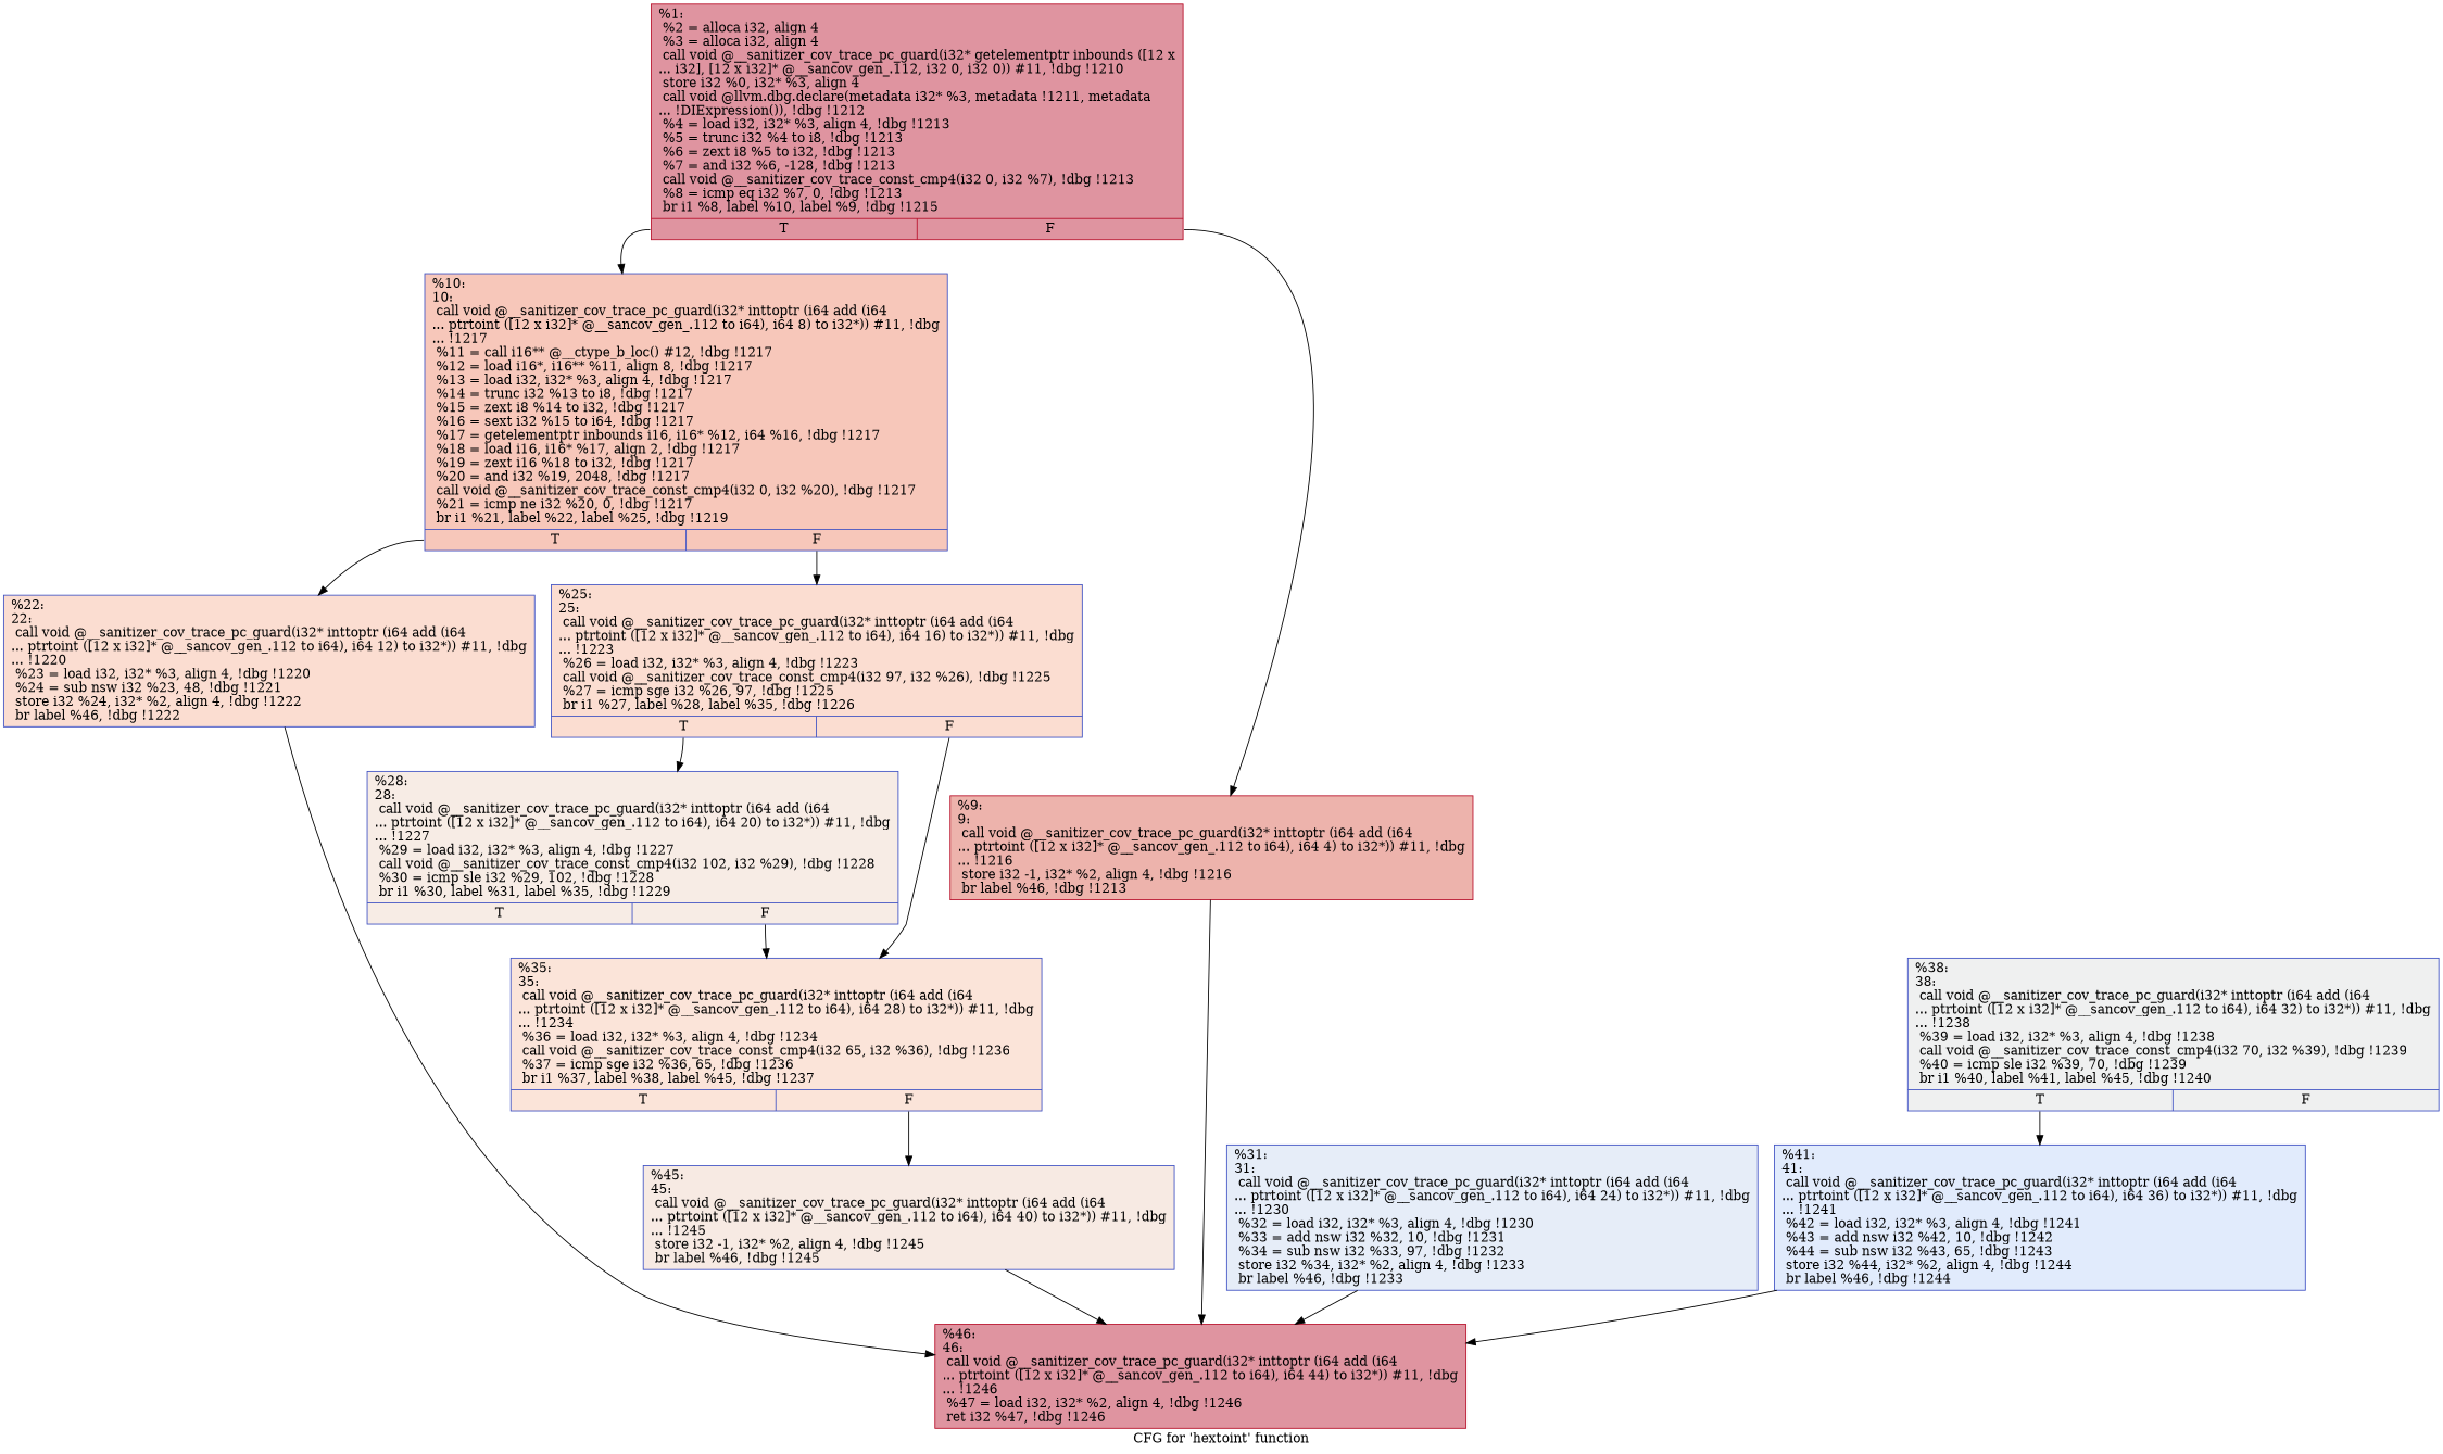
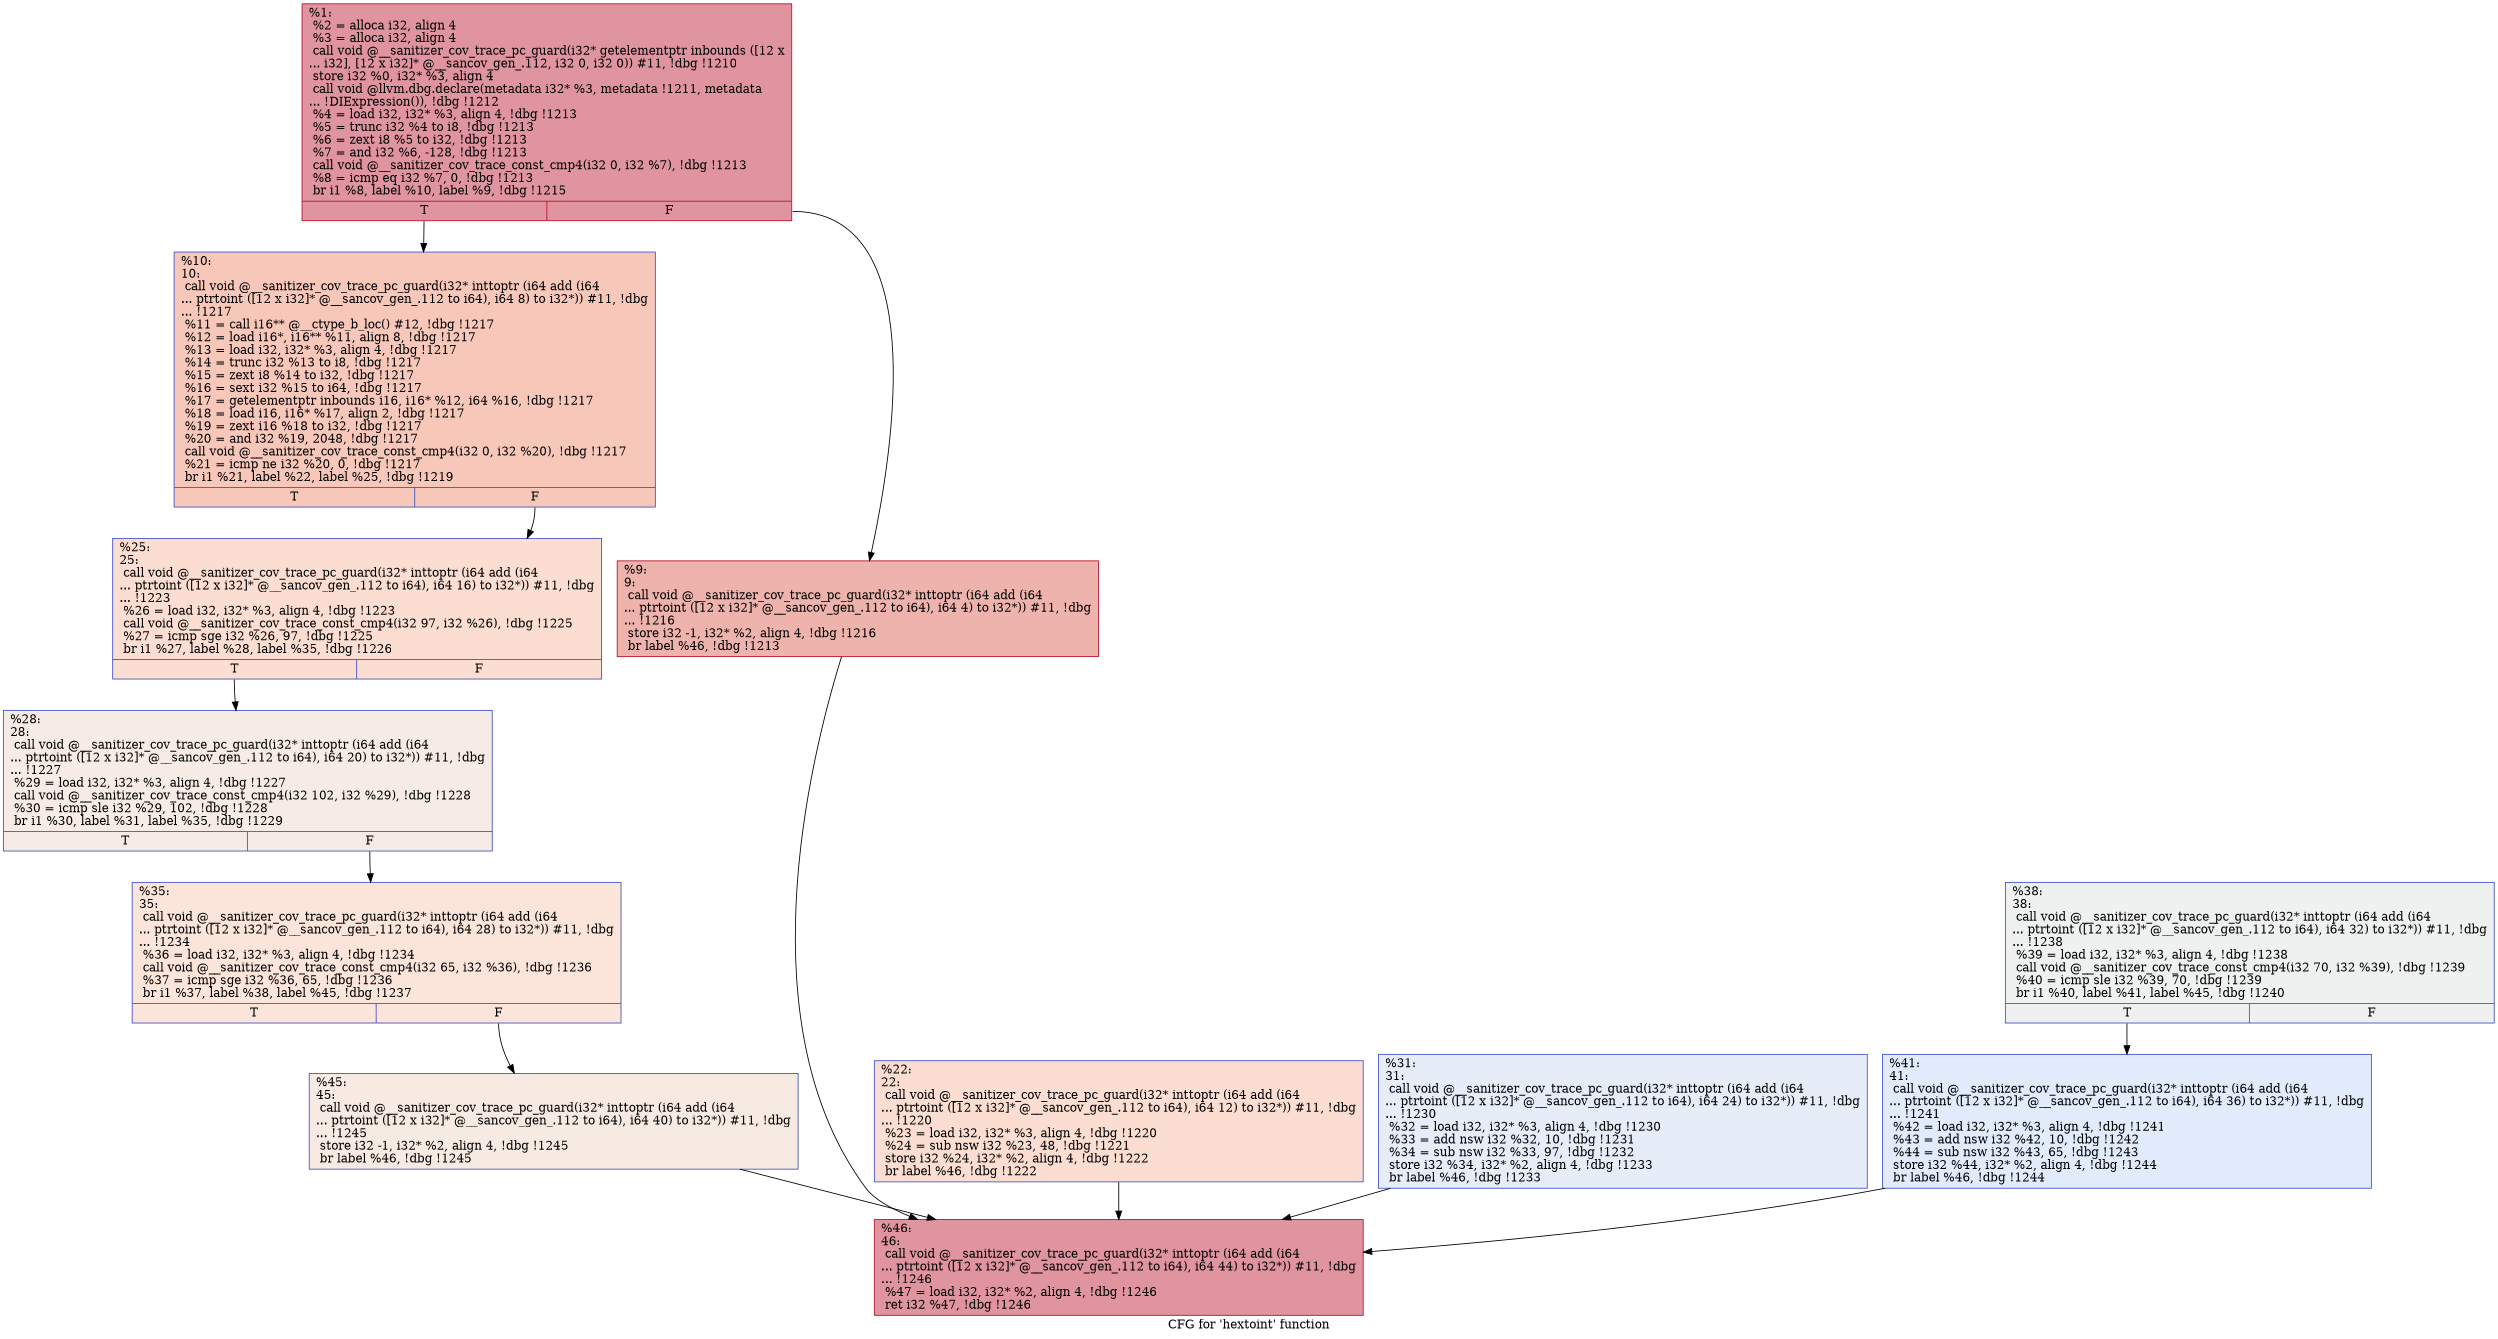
  digraph {
    label="CFG for 'hextoint' function"
    node [color="#3d50c3ff" fillcolor="#b70d2870" shape=record style=filled]
    edge [tailport=s0]
    n1 [color="#b70d28ff" label="{%1:\l  %2 = alloca i32, align 4\l  %3 = alloca i32, align 4\l  call void @__sanitizer_cov_trace_pc_guard(i32* getelementptr inbounds ([12 x\l... i32], [12 x i32]* @__sancov_gen_.112, i32 0, i32 0)) #11, !dbg !1210\l  store i32 %0, i32* %3, align 4\l  call void @llvm.dbg.declare(metadata i32* %3, metadata !1211, metadata\l... !DIExpression()), !dbg !1212\l  %4 = load i32, i32* %3, align 4, !dbg !1213\l  %5 = trunc i32 %4 to i8, !dbg !1213\l  %6 = zext i8 %5 to i32, !dbg !1213\l  %7 = and i32 %6, -128, !dbg !1213\l  call void @__sanitizer_cov_trace_const_cmp4(i32 0, i32 %7), !dbg !1213\l  %8 = icmp eq i32 %7, 0, !dbg !1213\l  br i1 %8, label %10, label %9, !dbg !1215\l|{<s0>T|<s1>F}}"]
    n2 [fillcolor="#ec7f6370" label="{%10:\l10:                                               \l  call void @__sanitizer_cov_trace_pc_guard(i32* inttoptr (i64 add (i64\l... ptrtoint ([12 x i32]* @__sancov_gen_.112 to i64), i64 8) to i32*)) #11, !dbg\l... !1217\l  %11 = call i16** @__ctype_b_loc() #12, !dbg !1217\l  %12 = load i16*, i16** %11, align 8, !dbg !1217\l  %13 = load i32, i32* %3, align 4, !dbg !1217\l  %14 = trunc i32 %13 to i8, !dbg !1217\l  %15 = zext i8 %14 to i32, !dbg !1217\l  %16 = sext i32 %15 to i64, !dbg !1217\l  %17 = getelementptr inbounds i16, i16* %12, i64 %16, !dbg !1217\l  %18 = load i16, i16* %17, align 2, !dbg !1217\l  %19 = zext i16 %18 to i32, !dbg !1217\l  %20 = and i32 %19, 2048, !dbg !1217\l  call void @__sanitizer_cov_trace_const_cmp4(i32 0, i32 %20), !dbg !1217\l  %21 = icmp ne i32 %20, 0, !dbg !1217\l  br i1 %21, label %22, label %25, !dbg !1219\l|{<s0>T|<s1>F}}"]
    n3 [color="#b70d28ff" fillcolor="#d6524470" label="{%9:\l9:                                                \l  call void @__sanitizer_cov_trace_pc_guard(i32* inttoptr (i64 add (i64\l... ptrtoint ([12 x i32]* @__sancov_gen_.112 to i64), i64 4) to i32*)) #11, !dbg\l... !1216\l  store i32 -1, i32* %2, align 4, !dbg !1216\l  br label %46, !dbg !1213\l}"]
    n4 [fillcolor="#f7b39670" label="{%22:\l22:                                               \l  call void @__sanitizer_cov_trace_pc_guard(i32* inttoptr (i64 add (i64\l... ptrtoint ([12 x i32]* @__sancov_gen_.112 to i64), i64 12) to i32*)) #11, !dbg\l... !1220\l  %23 = load i32, i32* %3, align 4, !dbg !1220\l  %24 = sub nsw i32 %23, 48, !dbg !1221\l  store i32 %24, i32* %2, align 4, !dbg !1222\l  br label %46, !dbg !1222\l}"]
    n5 [fillcolor="#f7b39670" label="{%25:\l25:                                               \l  call void @__sanitizer_cov_trace_pc_guard(i32* inttoptr (i64 add (i64\l... ptrtoint ([12 x i32]* @__sancov_gen_.112 to i64), i64 16) to i32*)) #11, !dbg\l... !1223\l  %26 = load i32, i32* %3, align 4, !dbg !1223\l  call void @__sanitizer_cov_trace_const_cmp4(i32 97, i32 %26), !dbg !1225\l  %27 = icmp sge i32 %26, 97, !dbg !1225\l  br i1 %27, label %28, label %35, !dbg !1226\l|{<s0>T|<s1>F}}"]
    n6 [color="#b70d28ff" label="{%46:\l46:                                               \l  call void @__sanitizer_cov_trace_pc_guard(i32* inttoptr (i64 add (i64\l... ptrtoint ([12 x i32]* @__sancov_gen_.112 to i64), i64 44) to i32*)) #11, !dbg\l... !1246\l  %47 = load i32, i32* %2, align 4, !dbg !1246\l  ret i32 %47, !dbg !1246\l}"]
    n7 [fillcolor="#ecd3c570" label="{%28:\l28:                                               \l  call void @__sanitizer_cov_trace_pc_guard(i32* inttoptr (i64 add (i64\l... ptrtoint ([12 x i32]* @__sancov_gen_.112 to i64), i64 20) to i32*)) #11, !dbg\l... !1227\l  %29 = load i32, i32* %3, align 4, !dbg !1227\l  call void @__sanitizer_cov_trace_const_cmp4(i32 102, i32 %29), !dbg !1228\l  %30 = icmp sle i32 %29, 102, !dbg !1228\l  br i1 %30, label %31, label %35, !dbg !1229\l|{<s0>T|<s1>F}}"]
    n8 [fillcolor="#f5c1a970" label="{%35:\l35:                                               \l  call void @__sanitizer_cov_trace_pc_guard(i32* inttoptr (i64 add (i64\l... ptrtoint ([12 x i32]* @__sancov_gen_.112 to i64), i64 28) to i32*)) #11, !dbg\l... !1234\l  %36 = load i32, i32* %3, align 4, !dbg !1234\l  call void @__sanitizer_cov_trace_const_cmp4(i32 65, i32 %36), !dbg !1236\l  %37 = icmp sge i32 %36, 65, !dbg !1236\l  br i1 %37, label %38, label %45, !dbg !1237\l|{<s0>T|<s1>F}}"]
    n9 [fillcolor="#eed0c070" label="{%45:\l45:                                               \l  call void @__sanitizer_cov_trace_pc_guard(i32* inttoptr (i64 add (i64\l... ptrtoint ([12 x i32]* @__sancov_gen_.112 to i64), i64 40) to i32*)) #11, !dbg\l... !1245\l  store i32 -1, i32* %2, align 4, !dbg !1245\l  br label %46, !dbg !1245\l}"]
    n10 [fillcolor="#c7d7f070" label="{%31:\l31:                                               \l  call void @__sanitizer_cov_trace_pc_guard(i32* inttoptr (i64 add (i64\l... ptrtoint ([12 x i32]* @__sancov_gen_.112 to i64), i64 24) to i32*)) #11, !dbg\l... !1230\l  %32 = load i32, i32* %3, align 4, !dbg !1230\l  %33 = add nsw i32 %32, 10, !dbg !1231\l  %34 = sub nsw i32 %33, 97, !dbg !1232\l  store i32 %34, i32* %2, align 4, !dbg !1233\l  br label %46, !dbg !1233\l}"]
    n11 [fillcolor="#dbdcde70" label="{%38:\l38:                                               \l  call void @__sanitizer_cov_trace_pc_guard(i32* inttoptr (i64 add (i64\l... ptrtoint ([12 x i32]* @__sancov_gen_.112 to i64), i64 32) to i32*)) #11, !dbg\l... !1238\l  %39 = load i32, i32* %3, align 4, !dbg !1238\l  call void @__sanitizer_cov_trace_const_cmp4(i32 70, i32 %39), !dbg !1239\l  %40 = icmp sle i32 %39, 70, !dbg !1239\l  br i1 %40, label %41, label %45, !dbg !1240\l|{<s0>T|<s1>F}}"]
    n12 [fillcolor="#bbd1f870" label="{%41:\l41:                                               \l  call void @__sanitizer_cov_trace_pc_guard(i32* inttoptr (i64 add (i64\l... ptrtoint ([12 x i32]* @__sancov_gen_.112 to i64), i64 36) to i32*)) #11, !dbg\l... !1241\l  %42 = load i32, i32* %3, align 4, !dbg !1241\l  %43 = add nsw i32 %42, 10, !dbg !1242\l  %44 = sub nsw i32 %43, 65, !dbg !1243\l  store i32 %44, i32* %2, align 4, !dbg !1244\l  br label %46, !dbg !1244\l}"]
    n1 -> n2
    n1 -> n3 [tailport=s1]
-   n2 -> n4
    n2 -> n5 [tailport=s1]
    n3 -> n6
    n4 -> n6
    n5 -> n7
-   n5 -> n8 [tailport=s1]
    n7 -> n8 [tailport=s1]
    n8 -> n9 [tailport=s1]
    n9 -> n6
    n10 -> n6
    n11 -> n12
    n12 -> n6
  }
